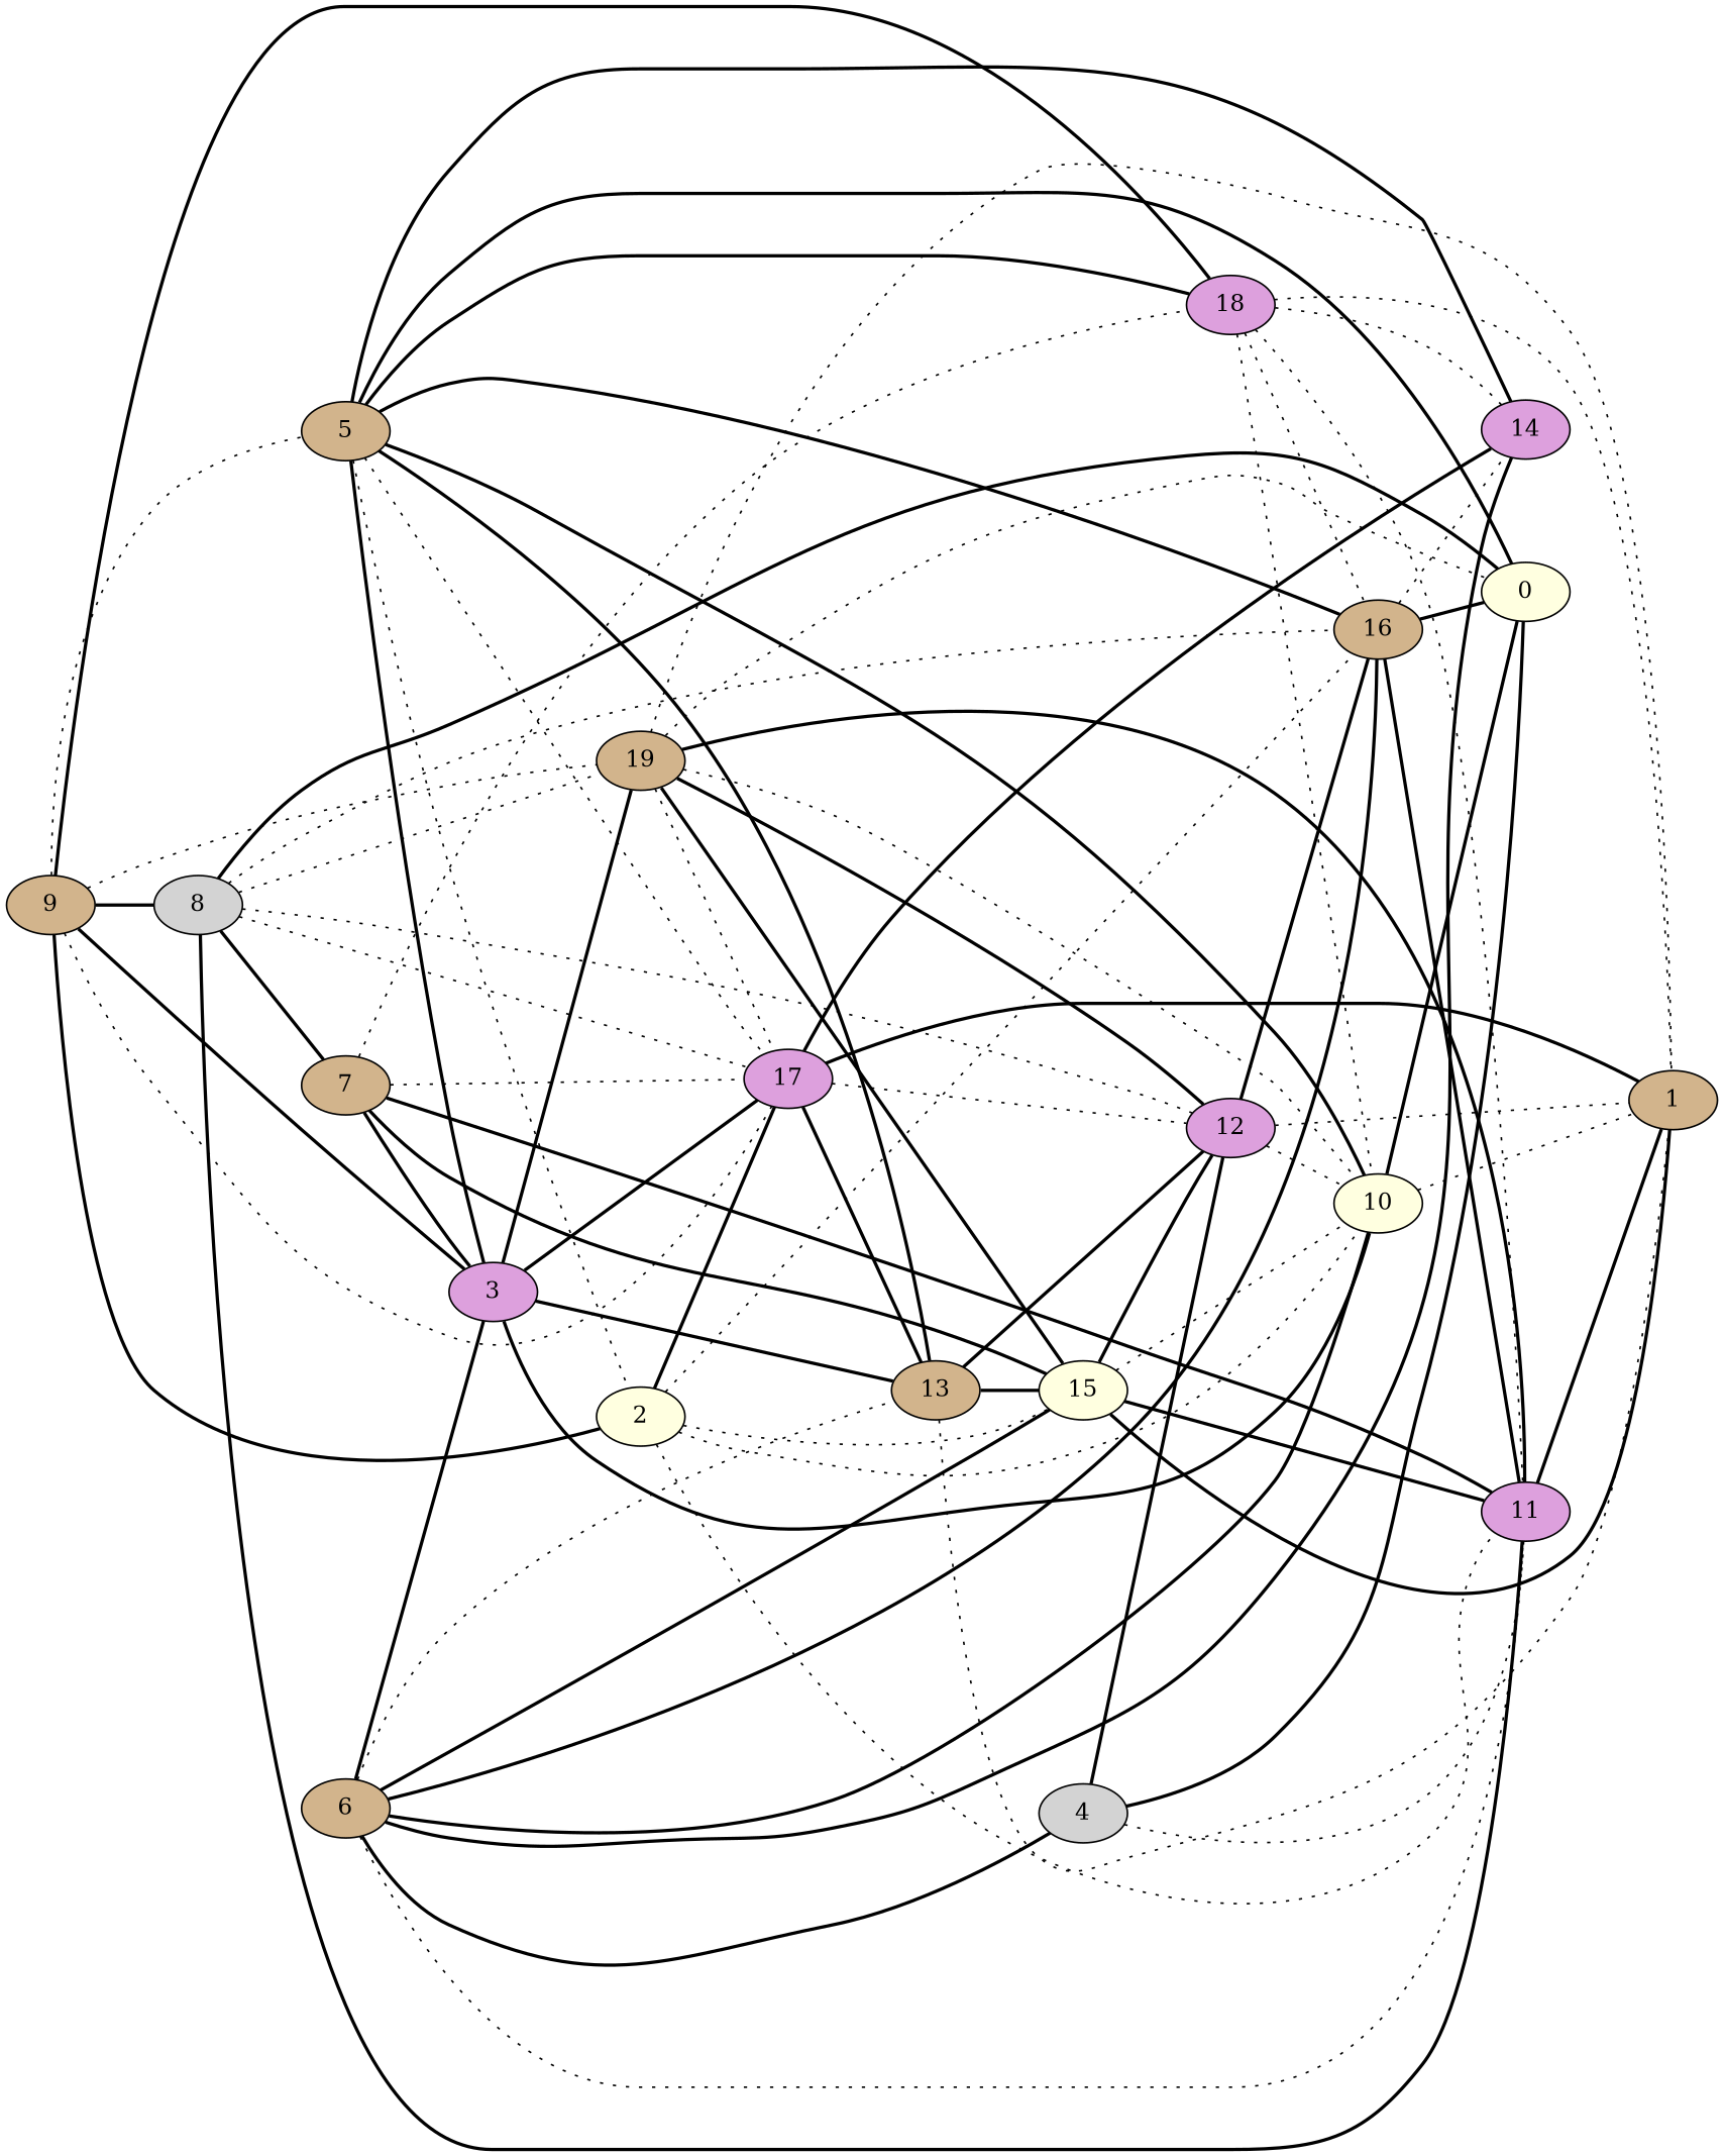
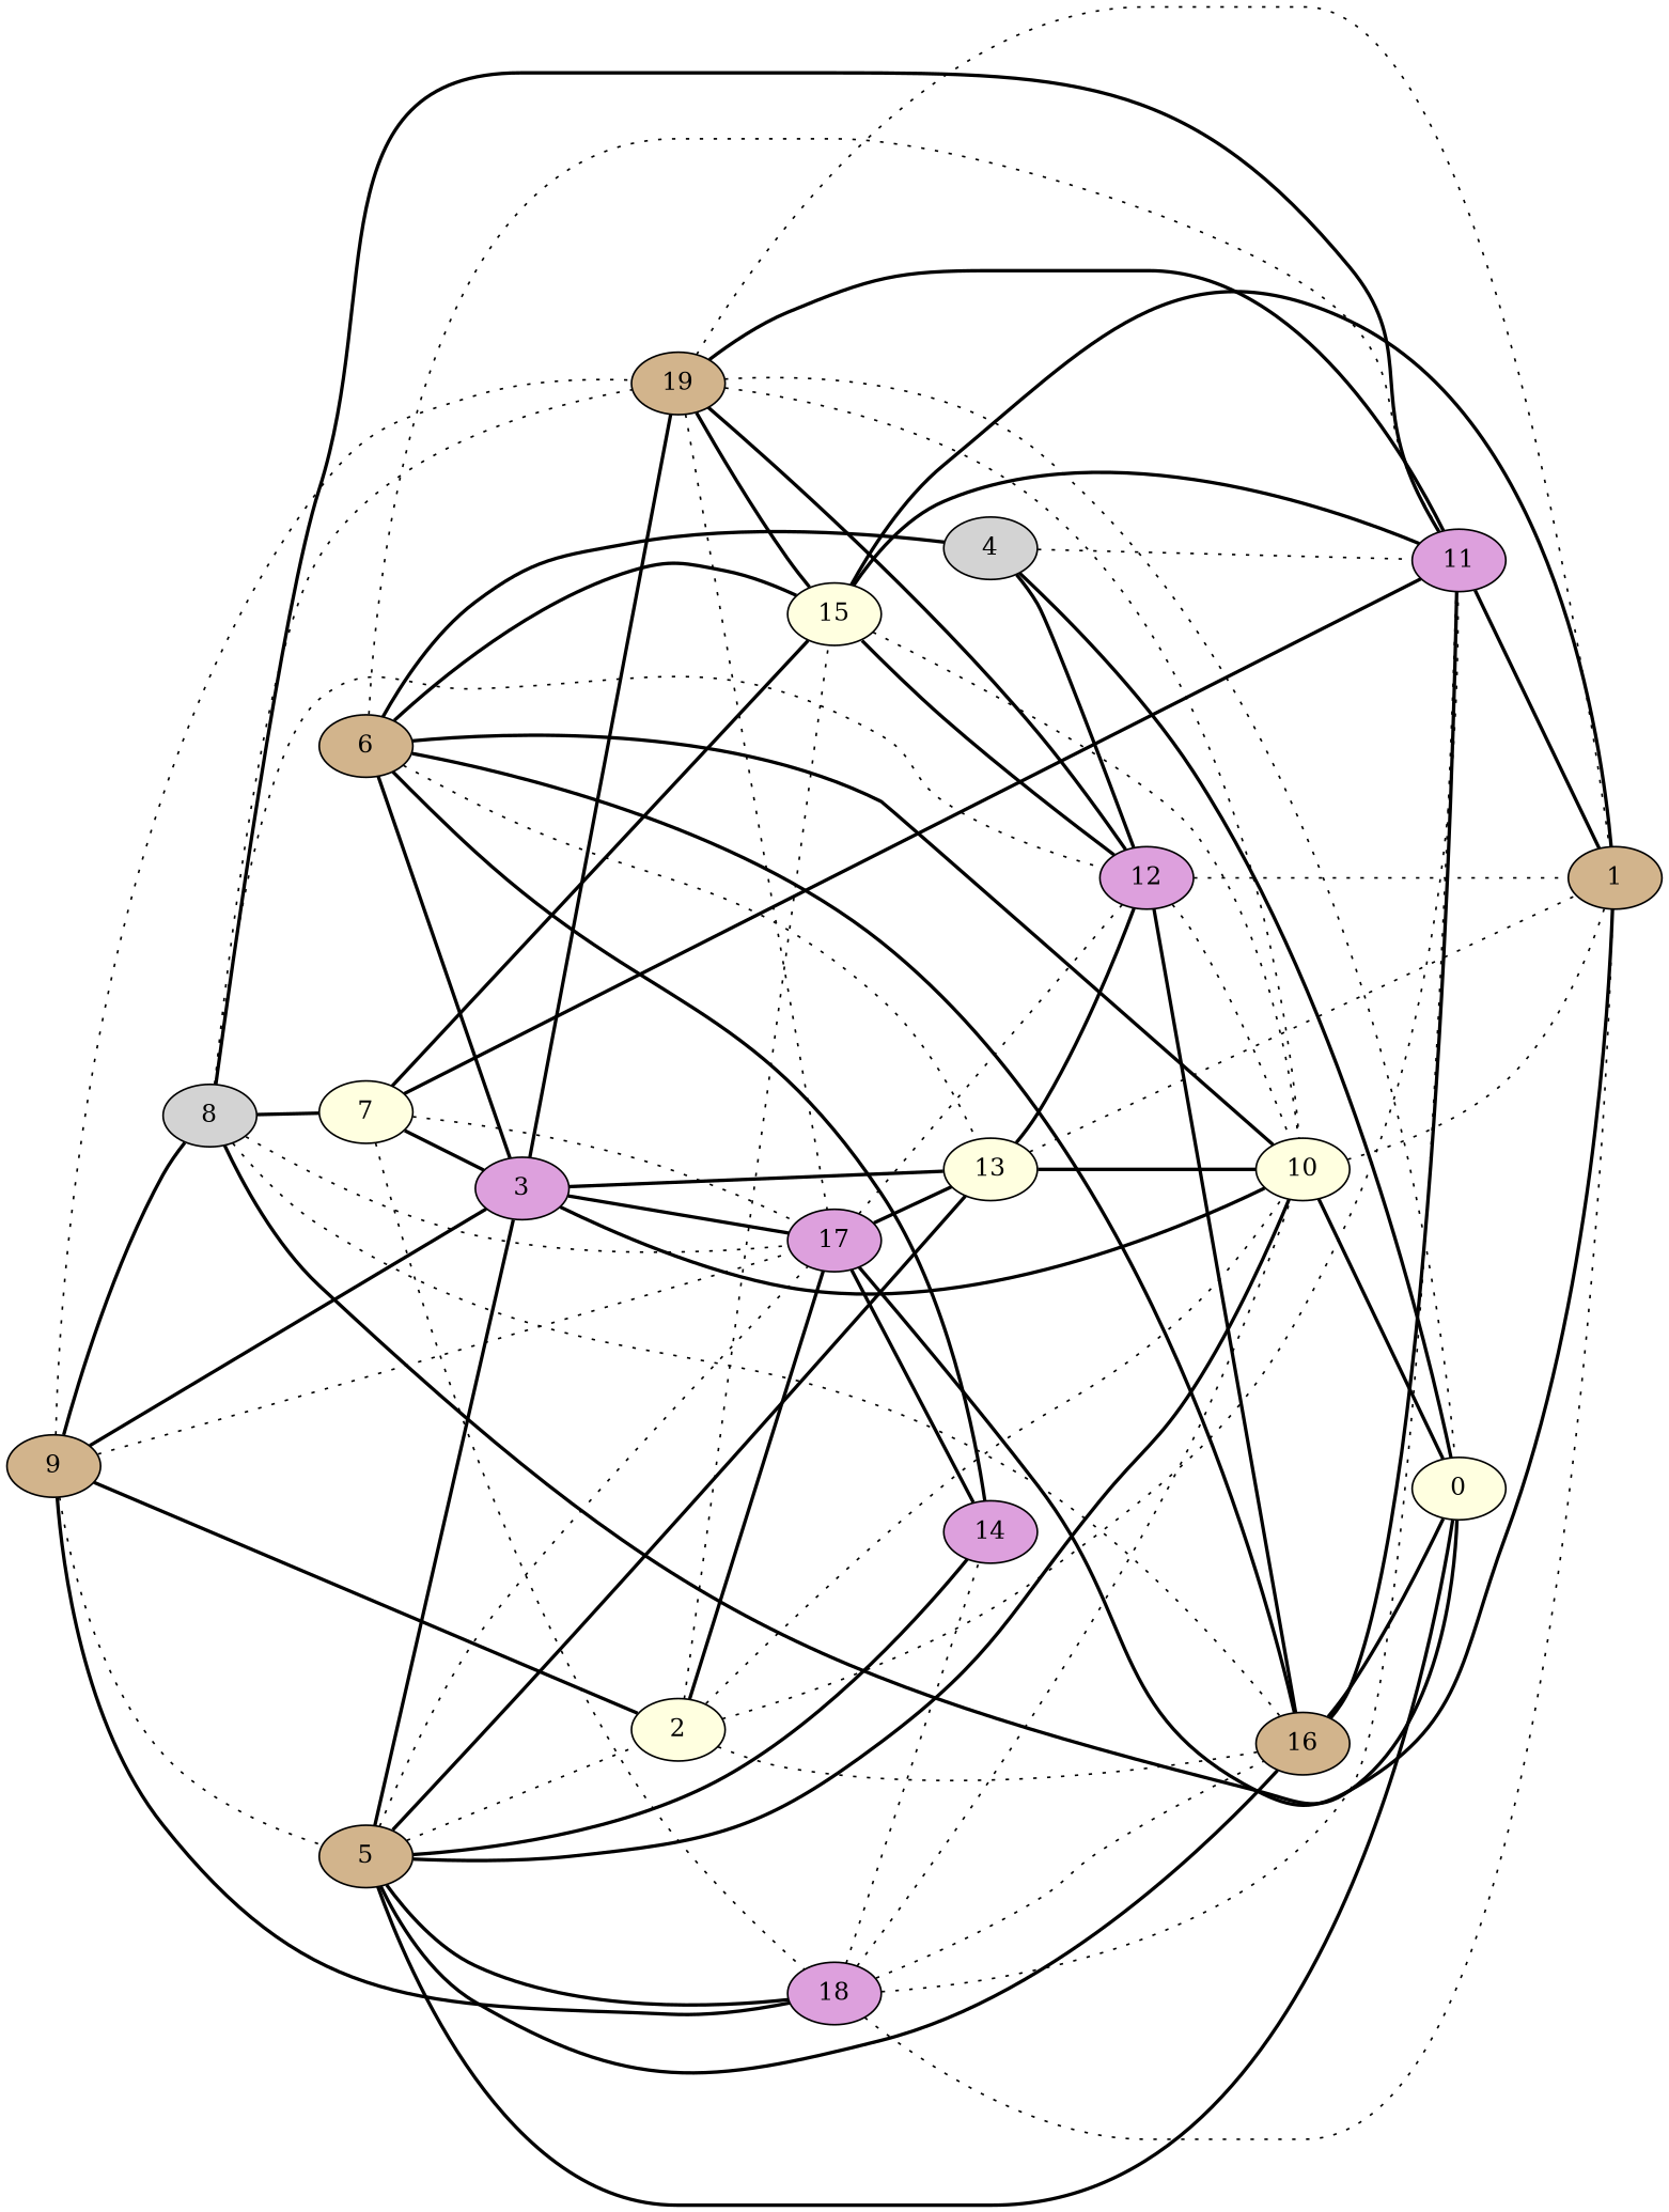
  digraph {
    rankdir=LR
    node [fillcolor=plum style=filled]
    edge [color=black dir=none style=bold]
    12
    1 [fillcolor=tan]
    10 [fillcolor=lightyellow]
    0 [fillcolor=lightyellow]
    3
-   13 [fillcolor=tan]
+   13 [fillcolor=lightyellow]
    17
    19 [fillcolor=tan]
    14
    16 [fillcolor=tan]
    11
    8 [fillcolor=lightgrey]
-   7 [fillcolor=tan]
+   7 [fillcolor=lightyellow]
    15 [fillcolor=lightyellow]
    18
    2 [fillcolor=lightyellow]
    4 [fillcolor=lightgrey]
    6 [fillcolor=tan]
    9 [fillcolor=tan]
    5 [fillcolor=tan]
    subgraph sub_1 {
      12
      1
      10
      0
      3
      13
      17
      19
      14
      16
      11
      8
      7
      15
      18
      2
      4
      6
      9
      5
    }
    12 -> 1 [style=dotted]
    12 -> 10 [style=dotted]
    12 -> 16
    10 -> 1 [style=dotted]
    10 -> 0
    3 -> 10
    3 -> 13
    3 -> 17
    3 -> 19
    13 -> 12
    13 -> 1 [style=dotted]
-   13 -> 15
+   13 -> 10
    17 -> 12 [style=dotted]
    17 -> 1
    17 -> 13
    17 -> 14
    19 -> 12
    19 -> 1 [style=dotted]
    19 -> 10 [style=dotted]
    19 -> 0 [style=dotted]
    19 -> 17 [style=dotted]
    19 -> 11
    19 -> 15
    16 -> 0
-   16 -> 14 [style=dotted]
    16 -> 11
    11 -> 1
    8 -> 12 [style=dotted]
    8 -> 0
    8 -> 17 [style=dotted]
    8 -> 19 [style=dotted]
    8 -> 16 [style=dotted]
    8 -> 11
    8 -> 7
    7 -> 3
    7 -> 17 [style=dotted]
    7 -> 11
    7 -> 15
    7 -> 18 [style=dotted]
    15 -> 12
    15 -> 1
    15 -> 10 [style=dotted]
    15 -> 11
    18 -> 1 [style=dotted]
    18 -> 10 [style=dotted]
    18 -> 14 [style=dotted]
    18 -> 16 [style=dotted]
    18 -> 11 [style=dotted]
    2 -> 10 [style=dotted]
    2 -> 17
    2 -> 16 [style=dotted]
    2 -> 11 [style=dotted]
    2 -> 15 [style=dotted]
    4 -> 12
    4 -> 0
    4 -> 11 [style=dotted]
    6 -> 10
    6 -> 3
    6 -> 13 [style=dotted]
    6 -> 14
    6 -> 16
    6 -> 11 [style=dotted]
    6 -> 15
    6 -> 4
    9 -> 3
    9 -> 17 [style=dotted]
    9 -> 19 [style=dotted]
    9 -> 8
    9 -> 18
    9 -> 2
    9 -> 5 [style=dotted]
    5 -> 10
    5 -> 0
    5 -> 3
    5 -> 13
    5 -> 17 [style=dotted]
    5 -> 14
    5 -> 16
    5 -> 18
    5 -> 2 [style=dotted]
  }
